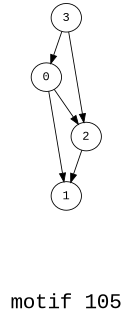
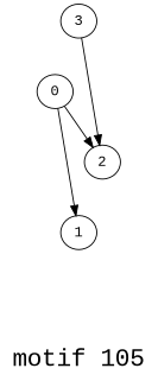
  digraph {
    fontname="Liberation Mono"
    fontsize=24
    label="\nmotif 105\n"
    splines=false
    node [fontname="Liberation Mono" shape=ellipse]
    edge [fontname="Liberation Mono"]
    0 [height=0.3 width=0.3]
    1 [height=0.3 width=0.3]
    2 [height=0.3 width=0.3]
    3 [height=0.3 width=0.3]
    0 -> 1
    0 -> 2
-   2 -> 1
-   3 -> 0
    3 -> 2
  }
